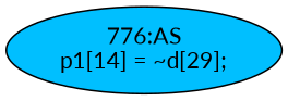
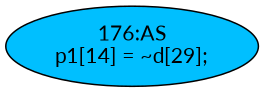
  strict digraph {
    fontname=Lato
-   n1 [ast="<pyverilog.vparser.ast.Assign object at 0x7f40783b4a50>" def_var="['p1']" fillcolor=deepskyblue label="776:AS\np1[14] = ~d[29];" statements="[]" style=filled typ=Assign use_var="['d']" fontname=Lato]
+   n1 [ast="<pyverilog.vparser.ast.Assign object at 0x7f40783b4a50>" def_var="['p1']" fillcolor=deepskyblue label="176:AS\np1[14] = ~d[29];" statements="[]" style=filled typ=Assign use_var="['d']" fontname=Lato]
  }
